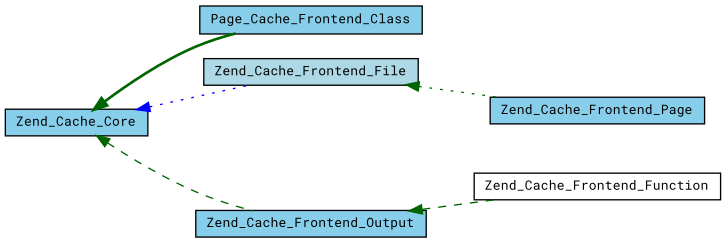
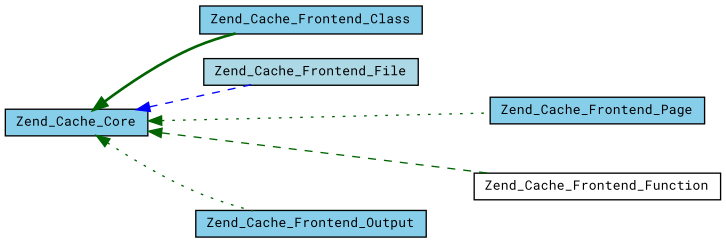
  digraph {
    fontname="Roboto Mono"
    rankdir=LR
    node [color=black fillcolor=skyblue fontname="Roboto Mono" fontsize=10 shape=record style=filled]
    edge [color=darkgreen dir=back fontname="Roboto Mono" fontsize=10 labelfontname=Helvetica labelfontsize=10 style=dotted]
    n1 [height=0.2 label=Zend_Cache_Core width=0.4]
-   n2 [height=0.2 label=Page_Cache_Frontend_Class width=0.4]
+   n2 [height=0.2 label=Zend_Cache_Frontend_Class width=0.4]
    n3 [fillcolor=lightblue height=0.2 label=Zend_Cache_Frontend_File width=0.4]
    n4 [fillcolor=white height=0.2 label=Zend_Cache_Frontend_Function width=0.4]
    n5 [height=0.2 label=Zend_Cache_Frontend_Output width=0.4]
    n6 [height=0.2 label=Zend_Cache_Frontend_Page width=0.4]
    n1 -> n2 [style=bold]
-   n1 -> n3 [color=blue]
-   n5 -> n4 [style=dashed]
-   n1 -> n5 [style=dashed]
-   n3 -> n6
+   n1 -> n3 [color=blue style=dashed]
+   n1 -> n4 [style=dashed]
+   n1 -> n5
+   n1 -> n6
  }
